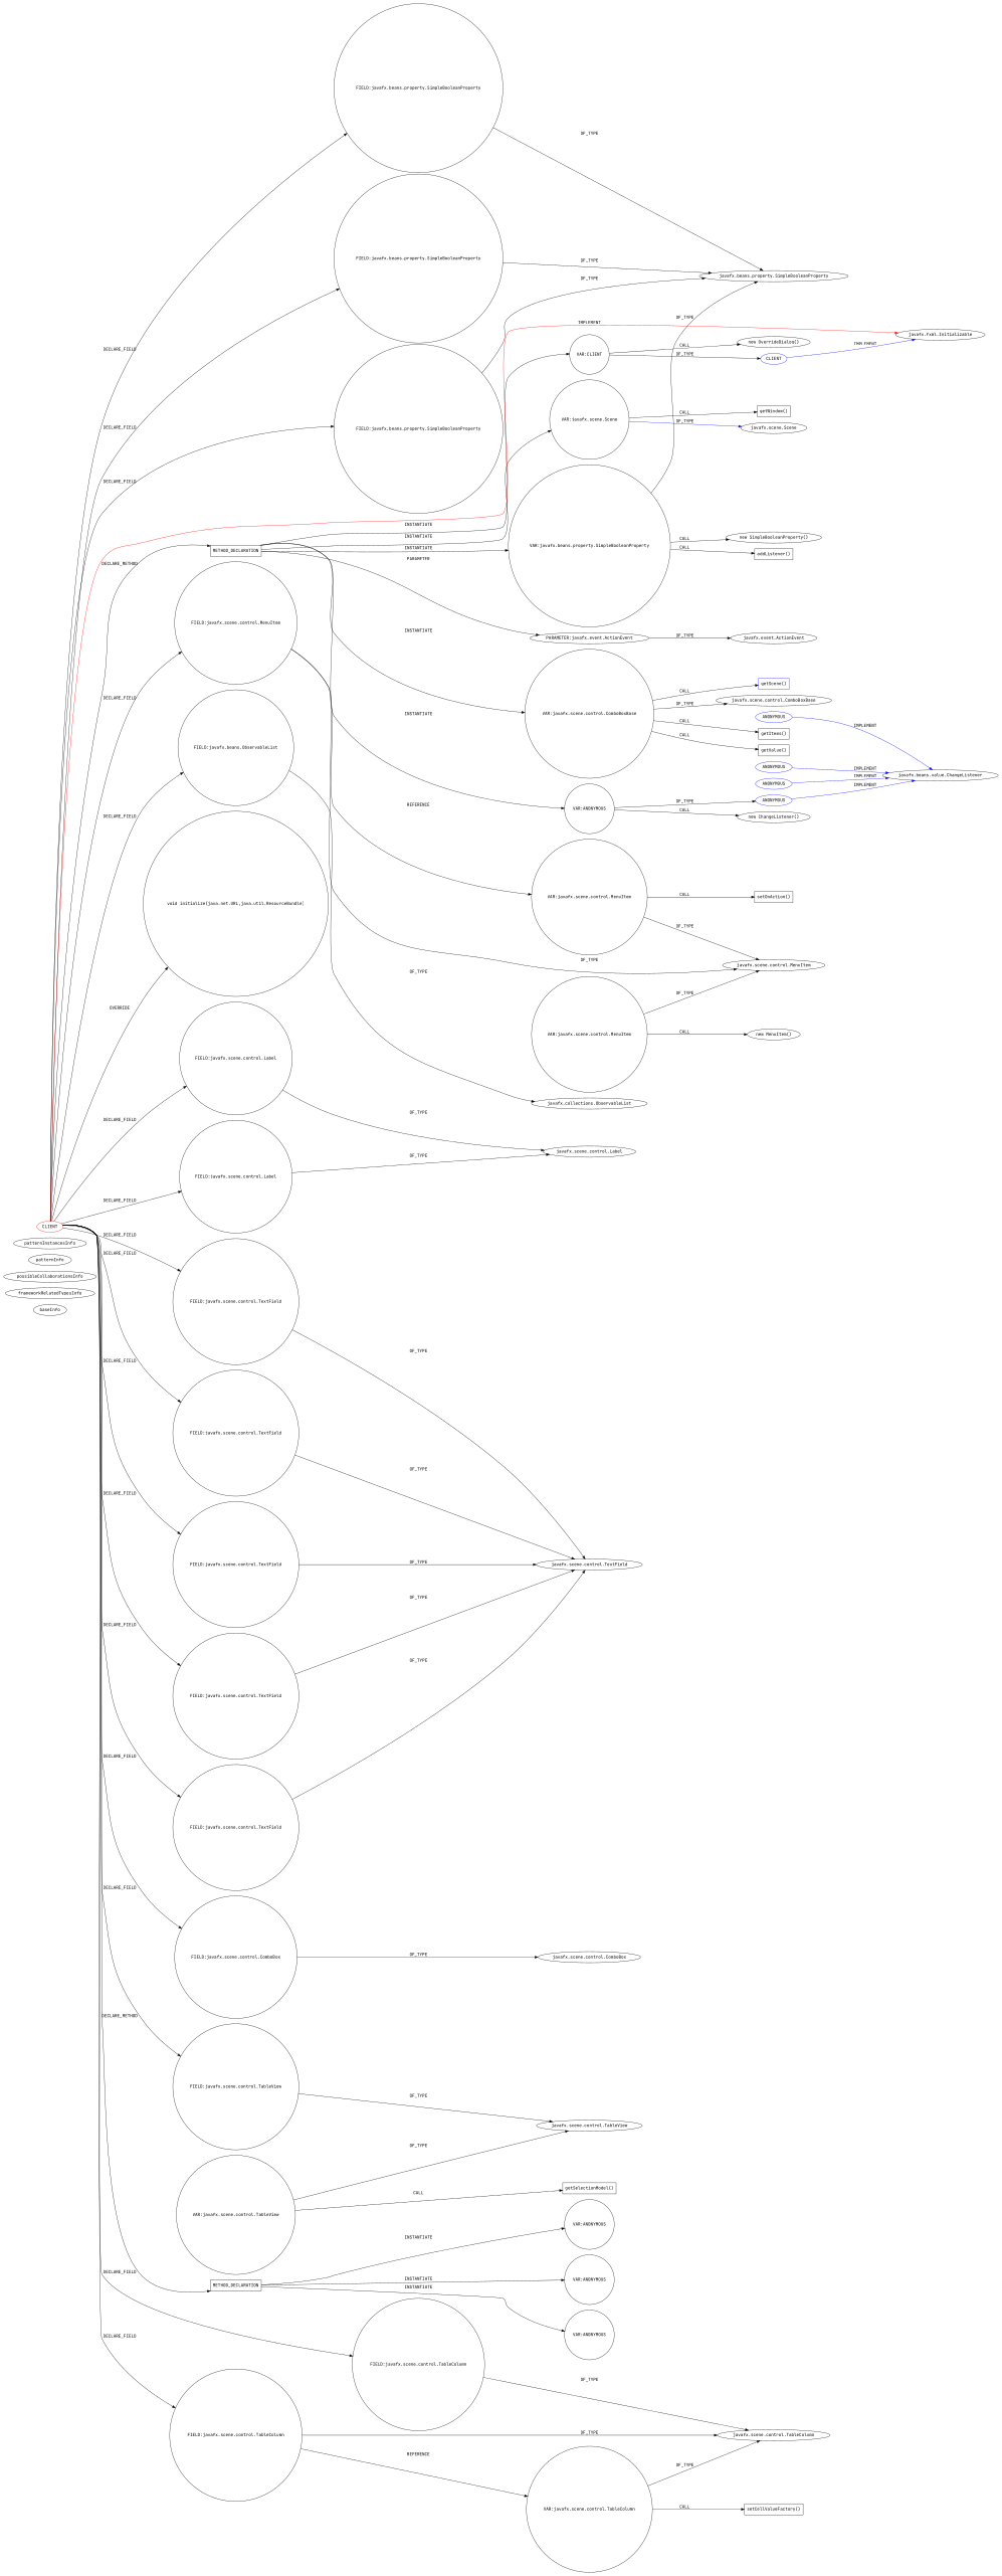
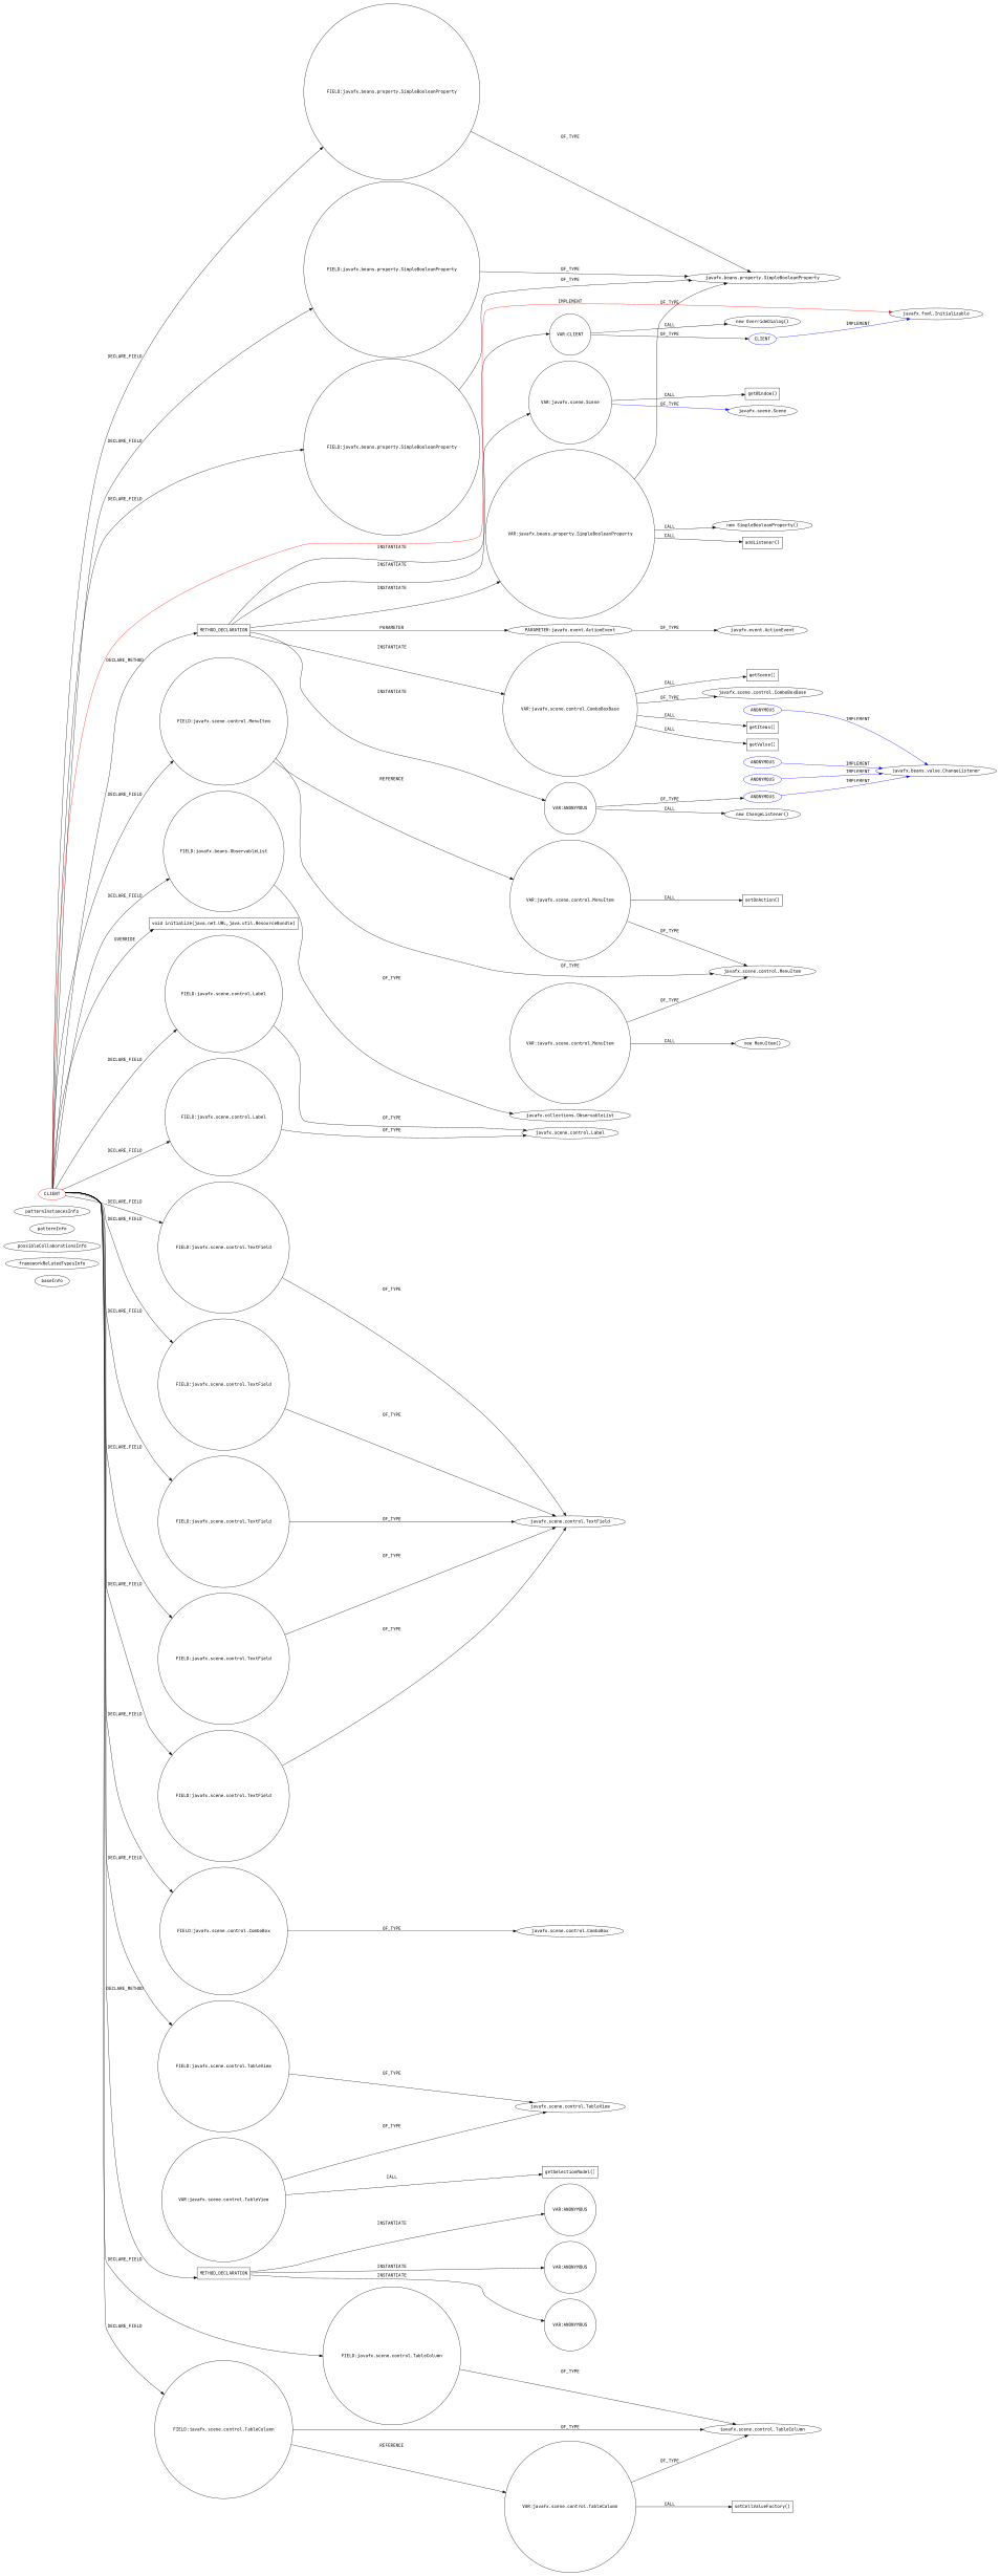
  digraph {
    fontname="JetBrains Mono"
    rankdir=LR
    node [fontname="JetBrains Mono" isFrameworkType=false vertexType=FIELD_DECLARATION]
    edge [fontname="JetBrains Mono"]
    baseInfo [category=pattern graphId=2865 isAnonymous=false possibleRelation=true isFrameworkType="" vertexType=""]
    frameworkRelatedTypesInfo [0="javafx.fxml.Initializable" isFrameworkType="" vertexType=""]
    possibleCollaborationsInfo [0="2865~INSTANTIATION-CLIENT_METHOD_DECLARATION-~javafx.fxml.Initializable ~javafx.beans.value.ChangeListener ~false~true" 1="2865~INSTANTIATION-CLIENT_METHOD_DECLARATION-~javafx.fxml.Initializable ~javafx.fxml.Initializable ~false~false" isFrameworkType="" vertexType=""]
    patternInfo [frequency=2.0 patternRootClient=0 isFrameworkType="" vertexType=""]
    patternInstancesInfo [0="hock323-eventManager~/hock323-eventManager/EventManager-master/src/eventManager/controller/pokerTournament/BlindsController.java~BlindsController~2976" 1="hock323-eventManager~/hock323-eventManager/EventManager-master/src/eventManager/controller/pokerTournament/TournamentController.java~TournamentController~3009" isFrameworkType="" vertexType=""]
    n6 [label="new SimpleBooleanProperty()" vertexType=CONSTRUCTOR_CALL]
    n7 [label="VAR:javafx.beans.property.SimpleBooleanProperty" shape=circle vertexType=VARIABLE_EXPRESION]
    n8 [label="javafx.beans.property.SimpleBooleanProperty" vertexType=FRAMEWORK_CLASS_TYPE]
    n9 [label="addListener()" shape=box vertexType=INSIDE_CALL]
    n10 [label=METHOD_DECLARATION shape=box vertexType=CLIENT_METHOD_DECLARATION]
    n11 [label="VAR:CLIENT" shape=circle vertexType=VARIABLE_EXPRESION]
    n12 [label="PARAMETER:javafx.event.ActionEvent" vertexType=PARAMETER_DECLARATION]
    n13 [label="VAR:javafx.scene.control.ComboBoxBase" shape=circle vertexType=VARIABLE_EXPRESION]
    n14 [label="VAR:ANONYMOUS" shape=circle vertexType=VARIABLE_EXPRESION]
    n15 [label="VAR:javafx.scene.Scene" shape=circle vertexType=VARIABLE_EXPRESION]
    n16 [color=blue label=CLIENT vertexType=REFERENCE_CLIENT_CLASS_DECLARATION]
    n17 [label="new OverrideDialog()" vertexType=CONSTRUCTOR_CALL]
    n18 [label="javafx.event.ActionEvent" vertexType=FRAMEWORK_CLASS_TYPE]
    n19 [label="javafx.scene.control.ComboBoxBase" vertexType=FRAMEWORK_CLASS_TYPE]
    n20 [label="getItems()" shape=box vertexType=INSIDE_CALL]
    n21 [label="getValue()" shape=box vertexType=INSIDE_CALL]
-   n22 [label="getScene()" shape=box vertexType=INSIDE_CALL color=blue]
+   n22 [label="getScene()" shape=box vertexType=INSIDE_CALL]
    n23 [color=blue label=ANONYMOUS vertexType=REFERENCE_ANONYMOUS_DECLARATION]
    n24 [label="new ChangeListener()" vertexType=CONSTRUCTOR_CALL]
    n25 [label="getWindow()" shape=box vertexType=INSIDE_CALL]
    n26 [label="javafx.scene.Scene" vertexType=FRAMEWORK_CLASS_TYPE]
    n27 [color=red label=CLIENT vertexType=ROOT_CLIENT_CLASS_DECLARATION]
    n28 [label="FIELD:javafx.scene.control.MenuItem" shape=circle]
    n29 [label="FIELD:javafx.beans.ObservableList" shape=circle]
-   n30 [label="void initialize(java.net.URL,java.util.ResourceBundle)" shape=circle vertexType=OVERRIDING_METHOD_DECLARATION]
+   n30 [label="void initialize(java.net.URL,java.util.ResourceBundle)" shape=box vertexType=OVERRIDING_METHOD_DECLARATION]
    n31 [label="FIELD:javafx.scene.control.Label" shape=circle]
    n32 [label="FIELD:javafx.scene.control.Label" shape=circle]
    n33 [label="FIELD:javafx.beans.property.SimpleBooleanProperty" shape=circle]
    n34 [label="FIELD:javafx.beans.property.SimpleBooleanProperty" shape=circle]
    n35 [label="FIELD:javafx.beans.property.SimpleBooleanProperty" shape=circle]
    n36 [label="FIELD:javafx.scene.control.TextField" shape=circle]
    n37 [label="FIELD:javafx.scene.control.TextField" shape=circle]
    n38 [label="FIELD:javafx.scene.control.TextField" shape=circle]
    n39 [label="FIELD:javafx.scene.control.TextField" shape=circle]
    n40 [label="FIELD:javafx.scene.control.TextField" shape=circle]
    n41 [label="FIELD:javafx.scene.control.ComboBox" shape=circle]
    n42 [label="javafx.fxml.Initializable" vertexType=FRAMEWORK_INTERFACE_TYPE]
    n43 [label="FIELD:javafx.scene.control.TableView" shape=circle]
    n44 [label=METHOD_DECLARATION shape=box vertexType=CLIENT_METHOD_DECLARATION]
    n45 [label="FIELD:javafx.scene.control.TableColumn" shape=circle]
    n46 [label="FIELD:javafx.scene.control.TableColumn" shape=circle]
    n47 [label="javafx.scene.control.MenuItem" vertexType=FRAMEWORK_CLASS_TYPE]
    n48 [label="VAR:javafx.scene.control.MenuItem" shape=circle vertexType=VARIABLE_EXPRESION]
    n49 [label="javafx.collections.ObservableList" vertexType=FRAMEWORK_INTERFACE_TYPE]
    n50 [label="javafx.scene.control.Label" vertexType=FRAMEWORK_CLASS_TYPE]
    n51 [label="javafx.scene.control.TextField" vertexType=FRAMEWORK_CLASS_TYPE]
    n52 [label="javafx.scene.control.ComboBox" vertexType=FRAMEWORK_CLASS_TYPE]
    n53 [label="javafx.scene.control.TableView" vertexType=FRAMEWORK_CLASS_TYPE]
    n54 [label="VAR:ANONYMOUS" shape=circle vertexType=VARIABLE_EXPRESION]
    n55 [label="VAR:ANONYMOUS" shape=circle vertexType=VARIABLE_EXPRESION]
    n56 [label="VAR:ANONYMOUS" shape=circle vertexType=VARIABLE_EXPRESION]
    n57 [label="javafx.scene.control.TableColumn" vertexType=FRAMEWORK_CLASS_TYPE]
    n58 [label="VAR:javafx.scene.control.TableColumn" shape=circle vertexType=VARIABLE_EXPRESION]
    n59 [label="setOnAction()" shape=box vertexType=INSIDE_CALL]
    n60 [label="VAR:javafx.scene.control.MenuItem" shape=circle vertexType=VARIABLE_EXPRESION]
    n61 [label="new MenuItem()" vertexType=CONSTRUCTOR_CALL]
    n62 [label="javafx.beans.value.ChangeListener" vertexType=FRAMEWORK_INTERFACE_TYPE]
    n63 [color=blue label=ANONYMOUS vertexType=REFERENCE_ANONYMOUS_DECLARATION]
    n64 [color=blue label=ANONYMOUS vertexType=REFERENCE_ANONYMOUS_DECLARATION]
    n65 [color=blue label=ANONYMOUS vertexType=REFERENCE_ANONYMOUS_DECLARATION]
    n66 [label="VAR:javafx.scene.control.TableView" shape=circle vertexType=VARIABLE_EXPRESION]
    n67 [label="getSelectionModel()" shape=box vertexType=INSIDE_CALL]
    n68 [label="setCellValueFactory()" shape=box vertexType=INSIDE_CALL]
    n7 -> n6 [label=CALL]
    n7 -> n8 [label=OF_TYPE]
    n7 -> n9 [label=CALL]
    n10 -> n7 [label=INSTANTIATE]
    n10 -> n11 [label=INSTANTIATE]
    n10 -> n12 [label=PARAMETER]
    n10 -> n13 [label=INSTANTIATE]
    n10 -> n14 [label=INSTANTIATE]
    n10 -> n15 [label=INSTANTIATE]
    n11 -> n16 [label=OF_TYPE]
    n11 -> n17 [label=CALL]
    n12 -> n18 [label=OF_TYPE]
    n13 -> n19 [label=OF_TYPE]
    n13 -> n20 [label=CALL]
    n13 -> n21 [label=CALL]
    n13 -> n22 [label=CALL]
    n14 -> n23 [label=OF_TYPE]
    n14 -> n24 [label=CALL]
    n15 -> n25 [label=CALL]
    n15 -> n26 [color=blue label=OF_TYPE]
    n16 -> n42 [color=blue label=IMPLEMENT]
    n23 -> n62 [color=blue label=IMPLEMENT]
    n27 -> n10 [label=DECLARE_METHOD]
    n27 -> n28 [label=DECLARE_FIELD]
    n27 -> n29 [label=DECLARE_FIELD]
    n27 -> n30 [label=OVERRIDE]
    n27 -> n31 [label=DECLARE_FIELD]
    n27 -> n32 [label=DECLARE_FIELD]
    n27 -> n33 [label=DECLARE_FIELD]
    n27 -> n34 [label=DECLARE_FIELD]
    n27 -> n35 [label=DECLARE_FIELD]
    n27 -> n36 [label=DECLARE_FIELD]
    n27 -> n37 [label=DECLARE_FIELD]
    n27 -> n38 [label=DECLARE_FIELD]
    n27 -> n39 [label=DECLARE_FIELD]
    n27 -> n40 [label=DECLARE_FIELD]
    n27 -> n41 [label=DECLARE_FIELD]
    n27 -> n42 [color=red label=IMPLEMENT]
    n27 -> n43 [label=DECLARE_FIELD]
    n27 -> n44 [label=DECLARE_METHOD]
    n27 -> n45 [label=DECLARE_FIELD]
    n27 -> n46 [label=DECLARE_FIELD]
    n28 -> n47 [label=OF_TYPE]
    n28 -> n48 [label=REFERENCE]
    n29 -> n49 [label=OF_TYPE]
    n31 -> n50 [label=OF_TYPE]
    n32 -> n50 [label=OF_TYPE]
    n33 -> n8 [label=OF_TYPE]
    n34 -> n8 [label=OF_TYPE]
    n35 -> n8 [label=OF_TYPE]
    n36 -> n51 [label=OF_TYPE]
    n37 -> n51 [label=OF_TYPE]
    n38 -> n51 [label=OF_TYPE]
    n39 -> n51 [label=OF_TYPE]
    n40 -> n51 [label=OF_TYPE]
    n41 -> n52 [label=OF_TYPE]
    n43 -> n53 [label=OF_TYPE]
    n44 -> n54 [label=INSTANTIATE]
    n44 -> n55 [label=INSTANTIATE]
    n44 -> n56 [label=INSTANTIATE]
    n45 -> n57 [label=OF_TYPE]
    n46 -> n57 [label=OF_TYPE]
    n46 -> n58 [label=REFERENCE]
    n48 -> n47 [label=OF_TYPE]
    n48 -> n59 [label=CALL]
    n58 -> n57 [label=OF_TYPE]
    n58 -> n68 [label=CALL]
    n60 -> n47 [label=OF_TYPE]
    n60 -> n61 [label=CALL]
    n63 -> n62 [color=blue label=IMPLEMENT]
    n64 -> n62 [color=blue label=IMPLEMENT]
    n65 -> n62 [color=blue label=IMPLEMENT]
    n66 -> n53 [label=OF_TYPE]
    n66 -> n67 [label=CALL]
  }
